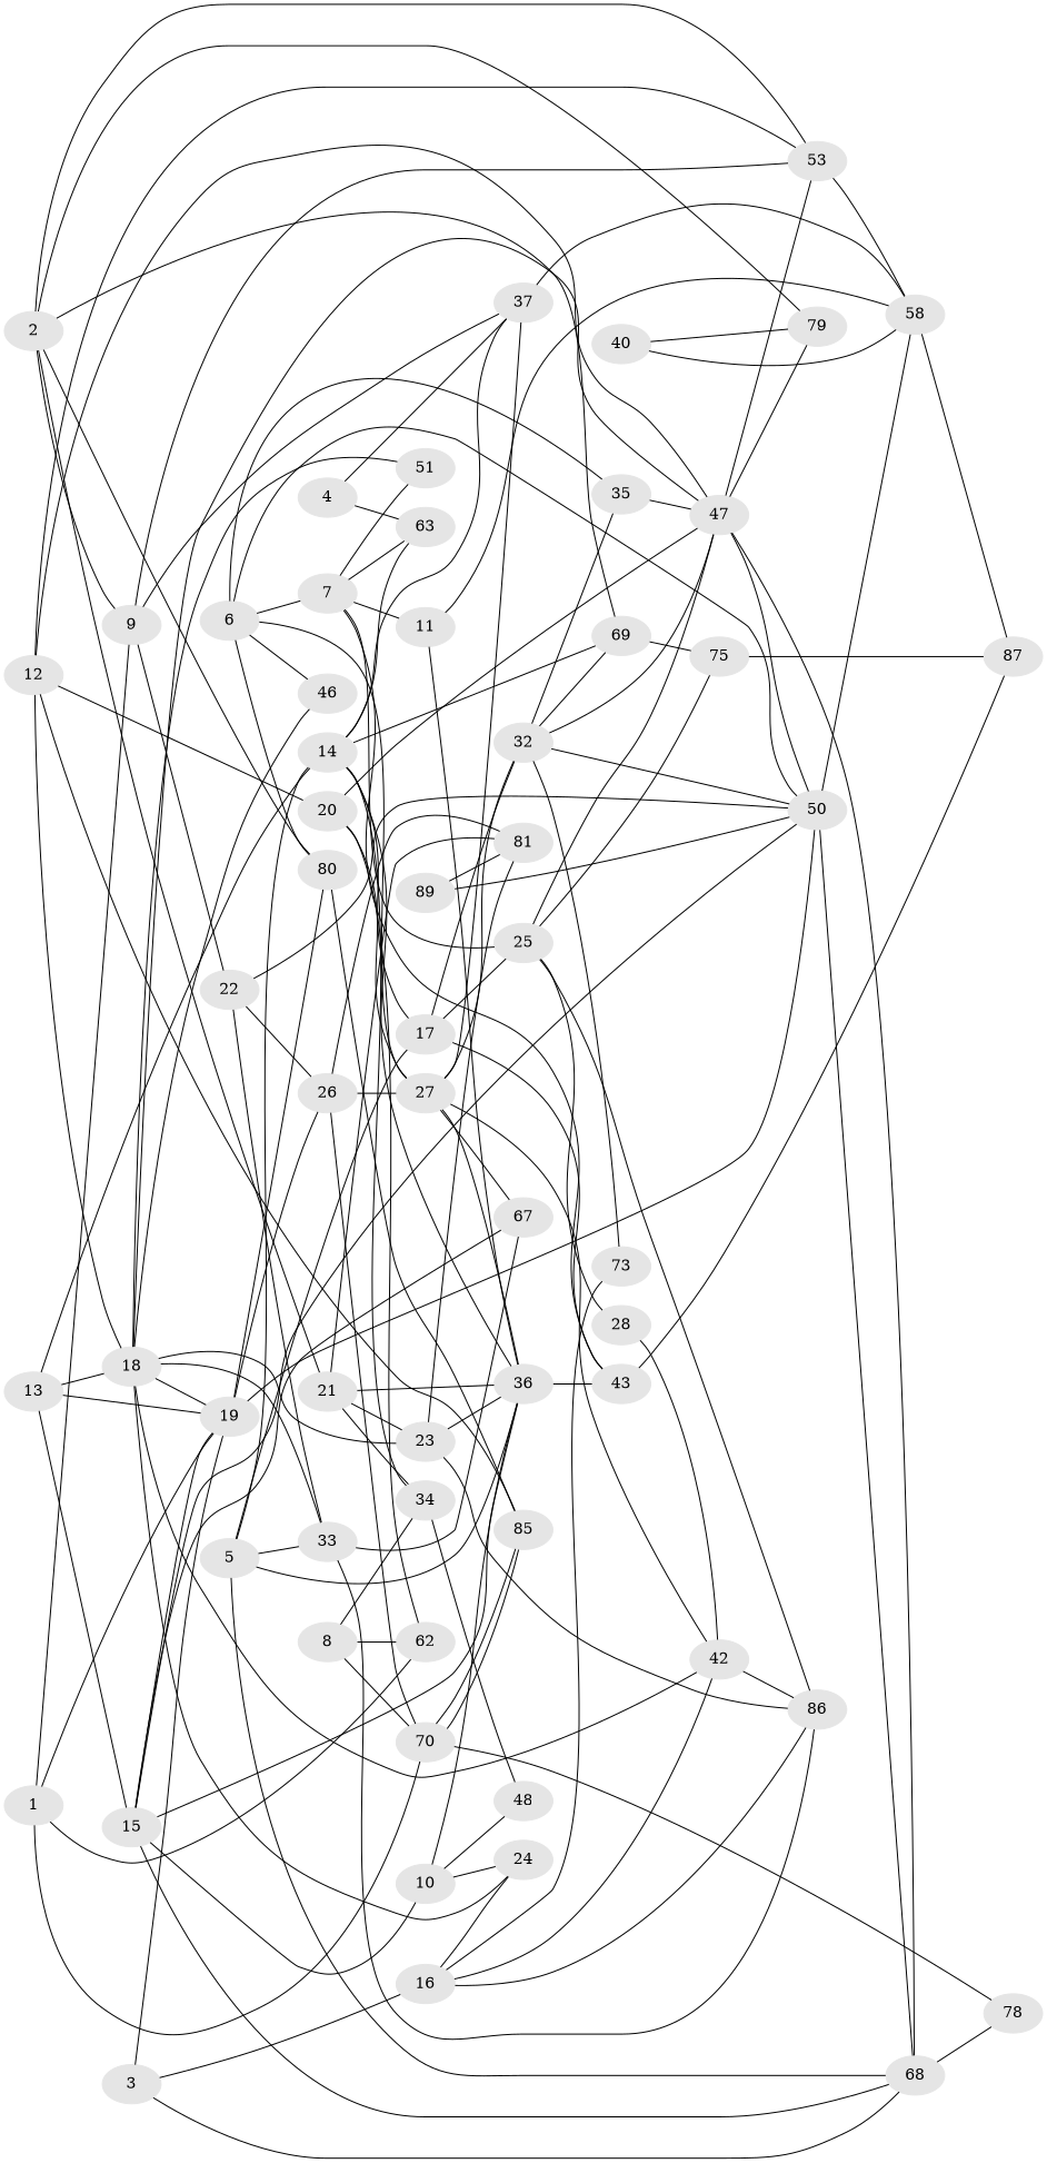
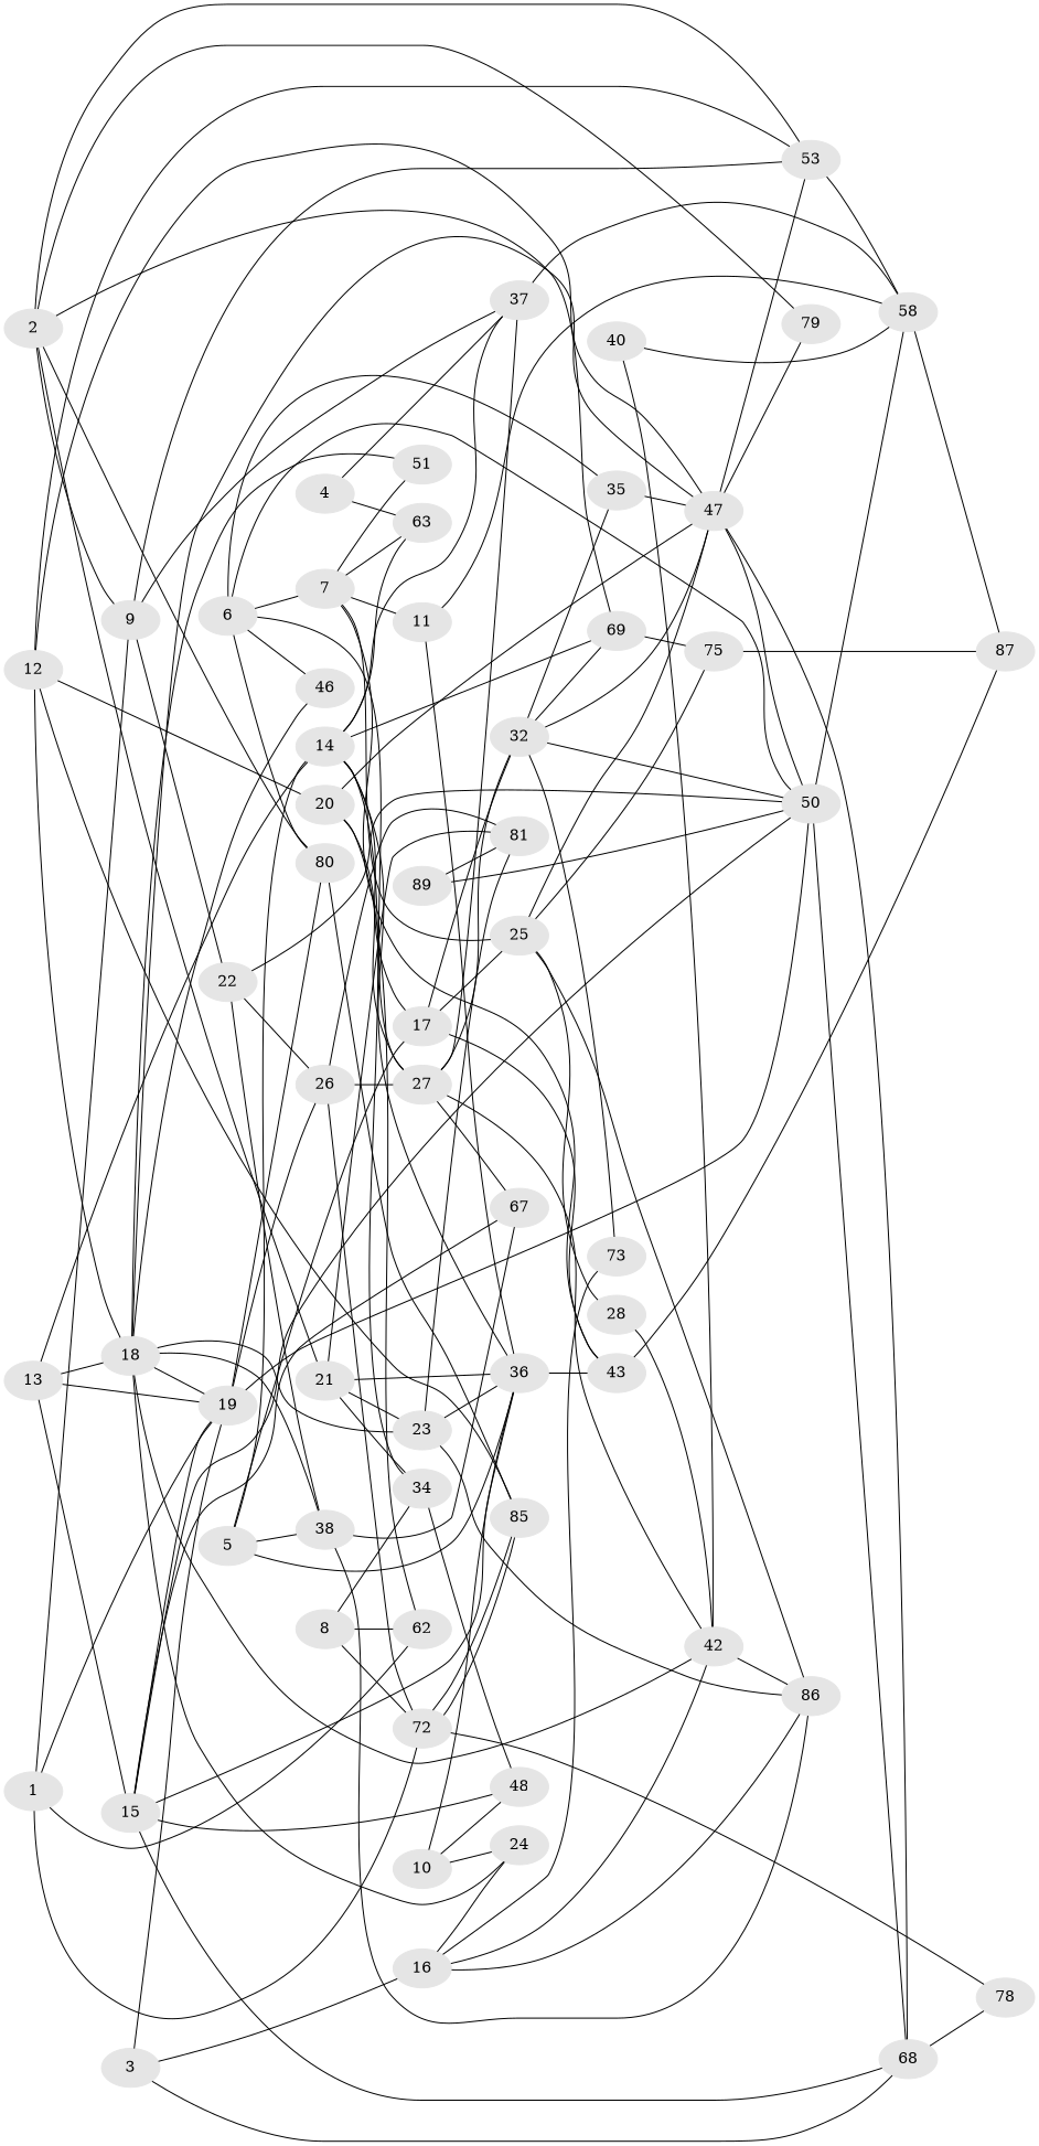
  graph {
    rankdir=LR
    node [color=gray90 style=filled]
    1 [super="+41"]
    9 [super="+56"]
    19 [super="+82"]
    62
-   72 [label=70]
+   72
    53 [super="+76"]
    37 [super="+84"]
    22
    80
    50 [super="+52"]
    26 [super="+45"]
    85
    78
    2 [super="+44"]
    21 [super="+59"]
    69
    79
    36 [super="+61"]
    34
    23 [super="+71"]
    81
    58
    75
    3
    16
    68 [super="+77"]
    24
    42 [super="+60"]
    73
    86
    4
    63
    14 [super="+30"]
    17 [super="+35"]
    5
-   38 [super="+70" label=33]
+   38 [super="+70"]
    25 [super="+74"]
    43
    32 [super="+83"]
    67
    6 [super="+65"]
    7 [super="+54"]
    27 [super="+49"]
    n44 [label=35]
    46
    11
    51
    47 [super="+66"]
    28
    87
    8
    48 [super="+64"]
    10
    12 [super="+57"]
    18 [super="+55"]
    20 [super="+39"]
    13
    15 [super="+31"]
    n59 [label=89]
    40
    1 -- 9
    1 -- 19
    1 -- 62
    1 -- 72
    9 -- 53
    9 -- 37
    9 -- 22
    19 -- 80
    19 -- 50
    19 -- 26
    72 -- 85
    72 -- 85
    72 -- 78
    53 -- 58
    37 -- 58
    22 -- 50
    22 -- 26
    22 -- 38
    80 -- 85
    50 -- 58
    50 -- 68
    26 -- 72
    26 -- 81
    26 -- 27
    2 -- 9
    2 -- 53
    2 -- 80
    2 -- 21
    2 -- 69
    2 -- 79
    21 -- 36
    21 -- 34
    21 -- 23
    21 -- 81
    69 -- 75
    36 -- 43
    34 -- 48
    23 -- 36
    23 -- 81
    23 -- 86
    58 -- 87
    75 -- 87
    3 -- 19
    3 -- 16
    3 -- 68
    16 -- 24
    16 -- 42
    16 -- 73
    16 -- 86
    68 -- 78
    42 -- 86
    4 -- 37
    4 -- 63
    14 -- 37
    14 -- 69
    14 -- 36
    14 -- 34
    14 -- 63
    14 -- 17
    17 -- 25 [weight=2]
    17 -- 43
    17 -- 32
    5 -- 36
-   5 -- 68
    5 -- 14
    5 -- 17
    5 -- 38
    38 -- 86
    38 -- 67
    25 -- 75
    25 -- 86
    25 -- 47
    25 -- 28
    43 -- 87
    32 -- 50
    32 -- 69
    32 -- 73
    32 -- n44
    32 -- 47
    6 -- 80
    6 -- 50
    6 -- 7
    6 -- 27
    6 -- n44
    6 -- 46
    7 -- 63
    7 -- 25
    7 -- 43
    7 -- 11
    7 -- 51 [weight=2]
    27 -- 37
-   27 -- 36
    27 -- 42
    27 -- 32
    27 -- 67
    n44 -- 47
    11 -- 36
    11 -- 58
    47 -- 53
    47 -- 50
    47 -- 79
    47 -- 68
    28 -- 42
    8 -- 62
    8 -- 72
    8 -- 34
    10 -- 36
    10 -- 24
    10 -- 48
    12 -- 53
    12 -- 85
    12 -- 47
    12 -- 18
    12 -- 20
    18 -- 19 [weight=2]
    18 -- 23
    18 -- 24
    18 -- 42 [weight=2]
    18 -- 38
    18 -- 46
    18 -- 51
    18 -- 47
    20 -- 62
    20 -- 27
    20 -- 47
    13 -- 19
    13 -- 14
    13 -- 18
    13 -- 15
    15 -- 19
    15 -- 50
    15 -- 36
    15 -- 68 [weight=2]
    15 -- 67
-   15 -- 10
+   15 -- 48
    n59 -- 50
    n59 -- 81
    40 -- 58
-   40 -- 79
+   40 -- 42
  }
